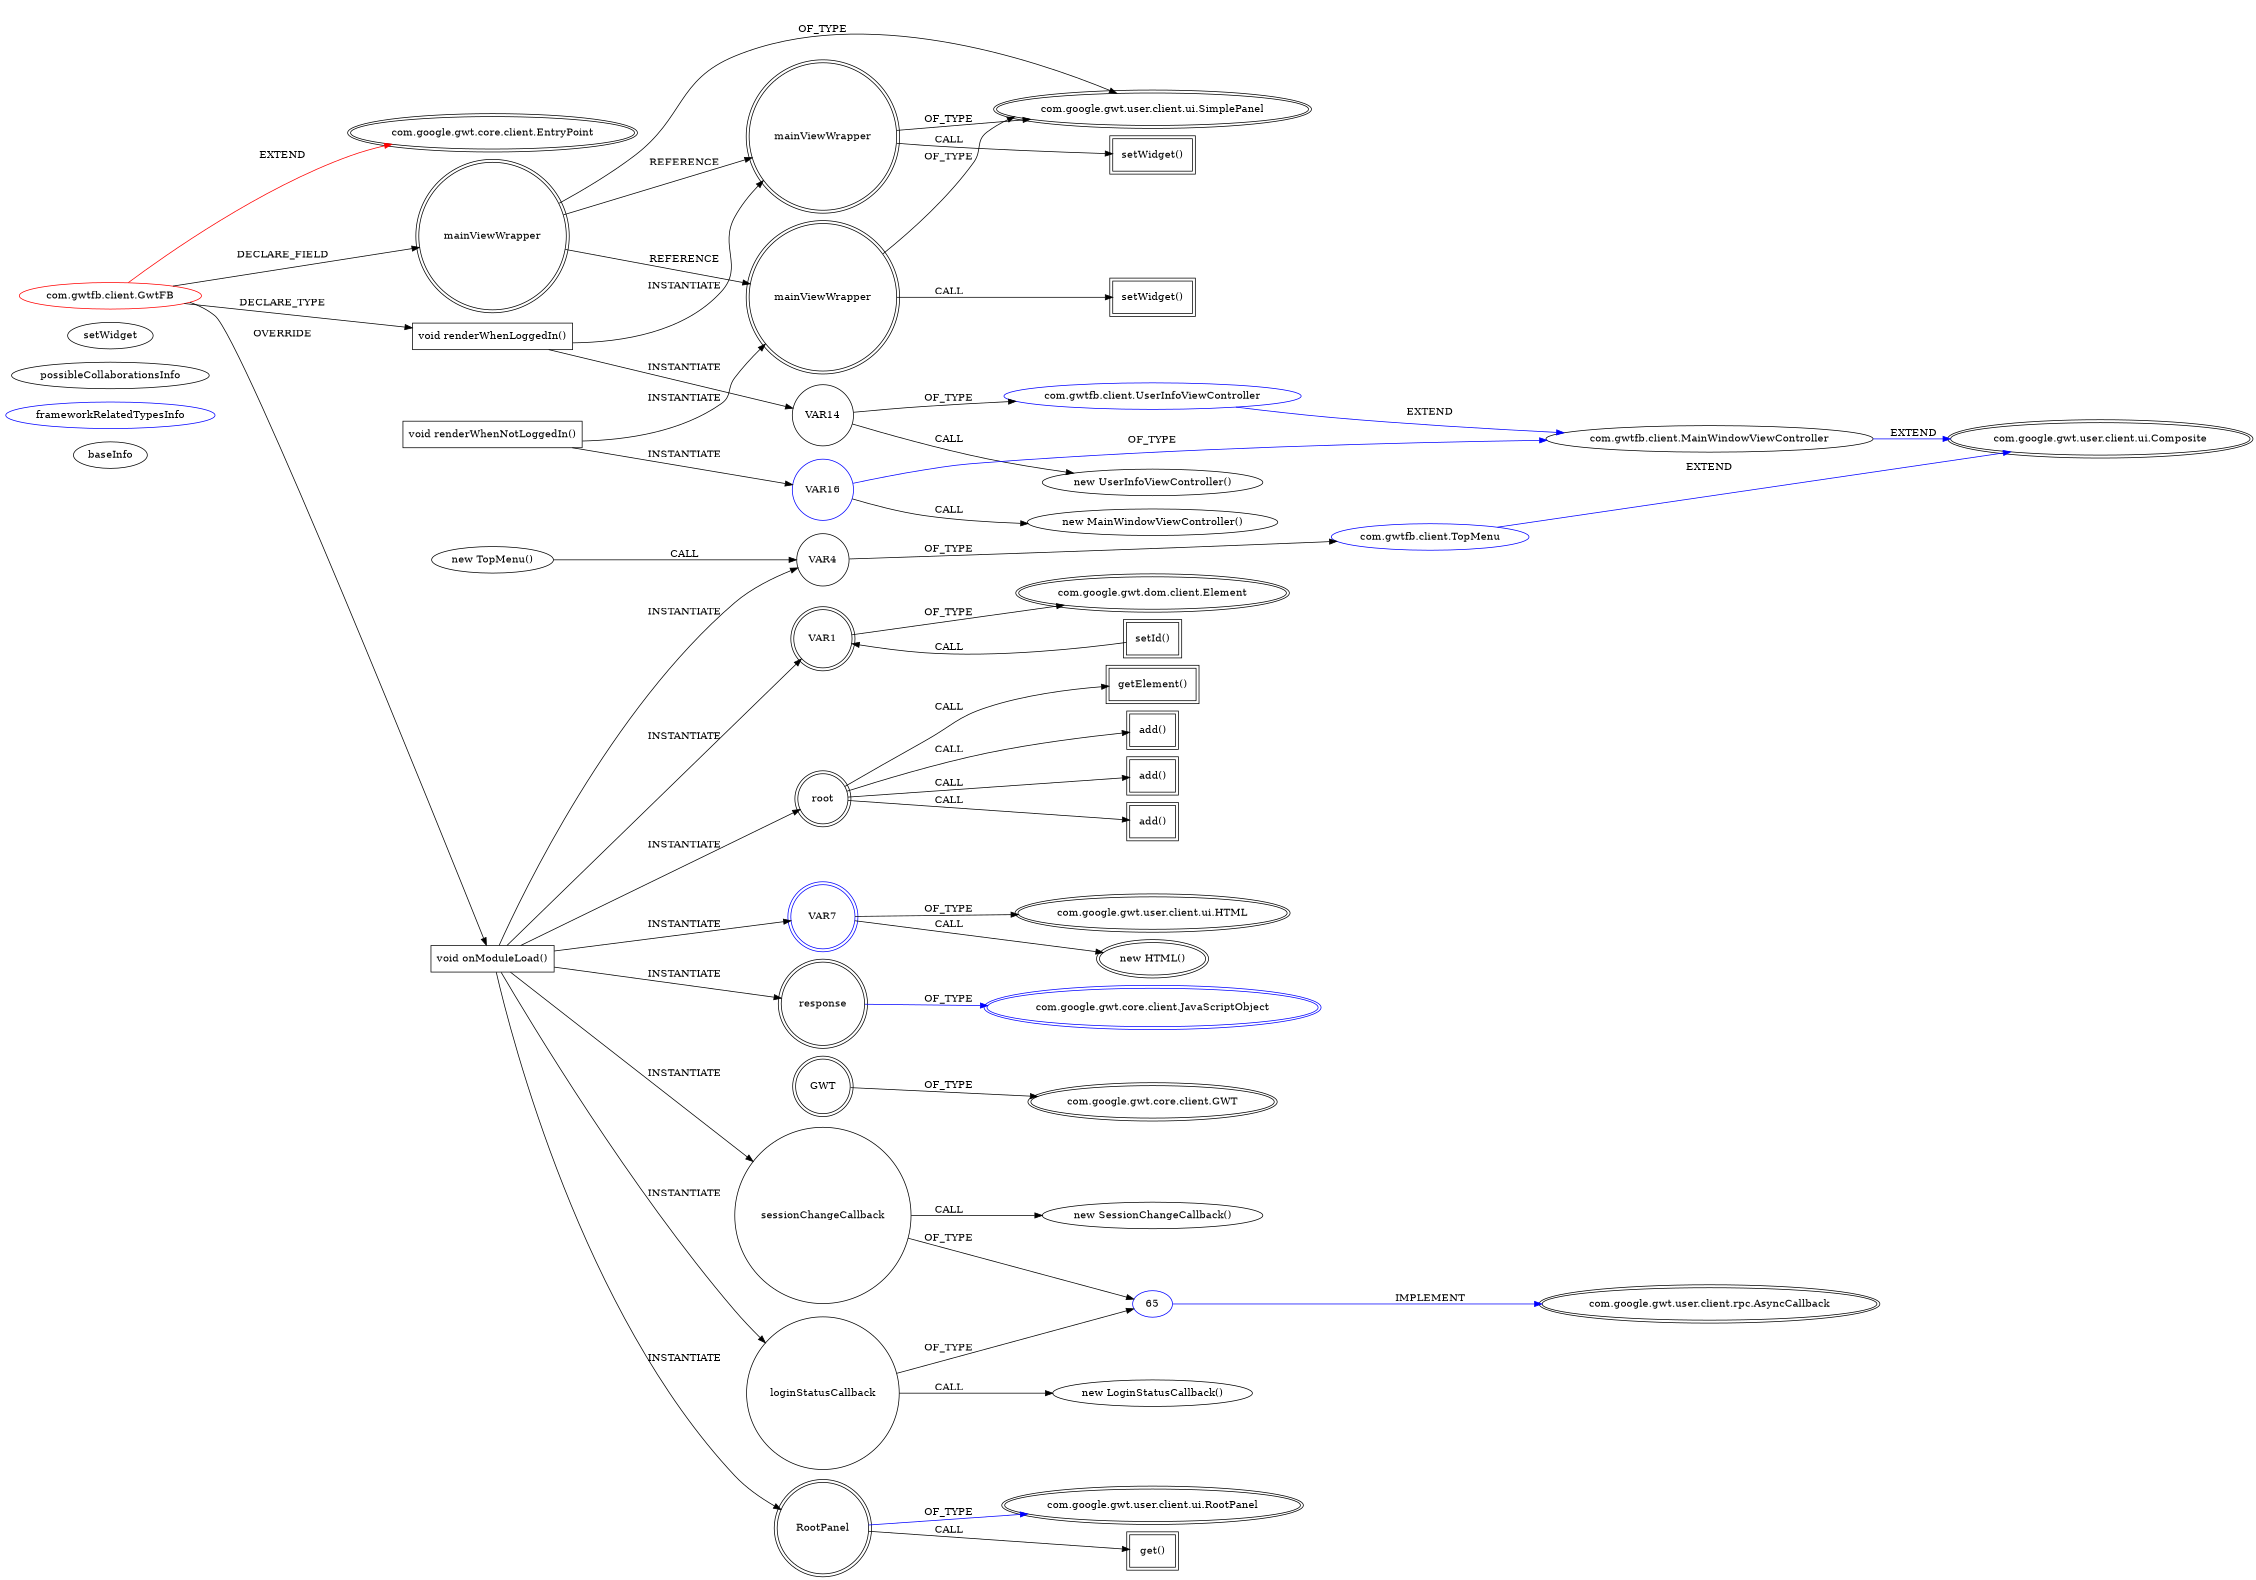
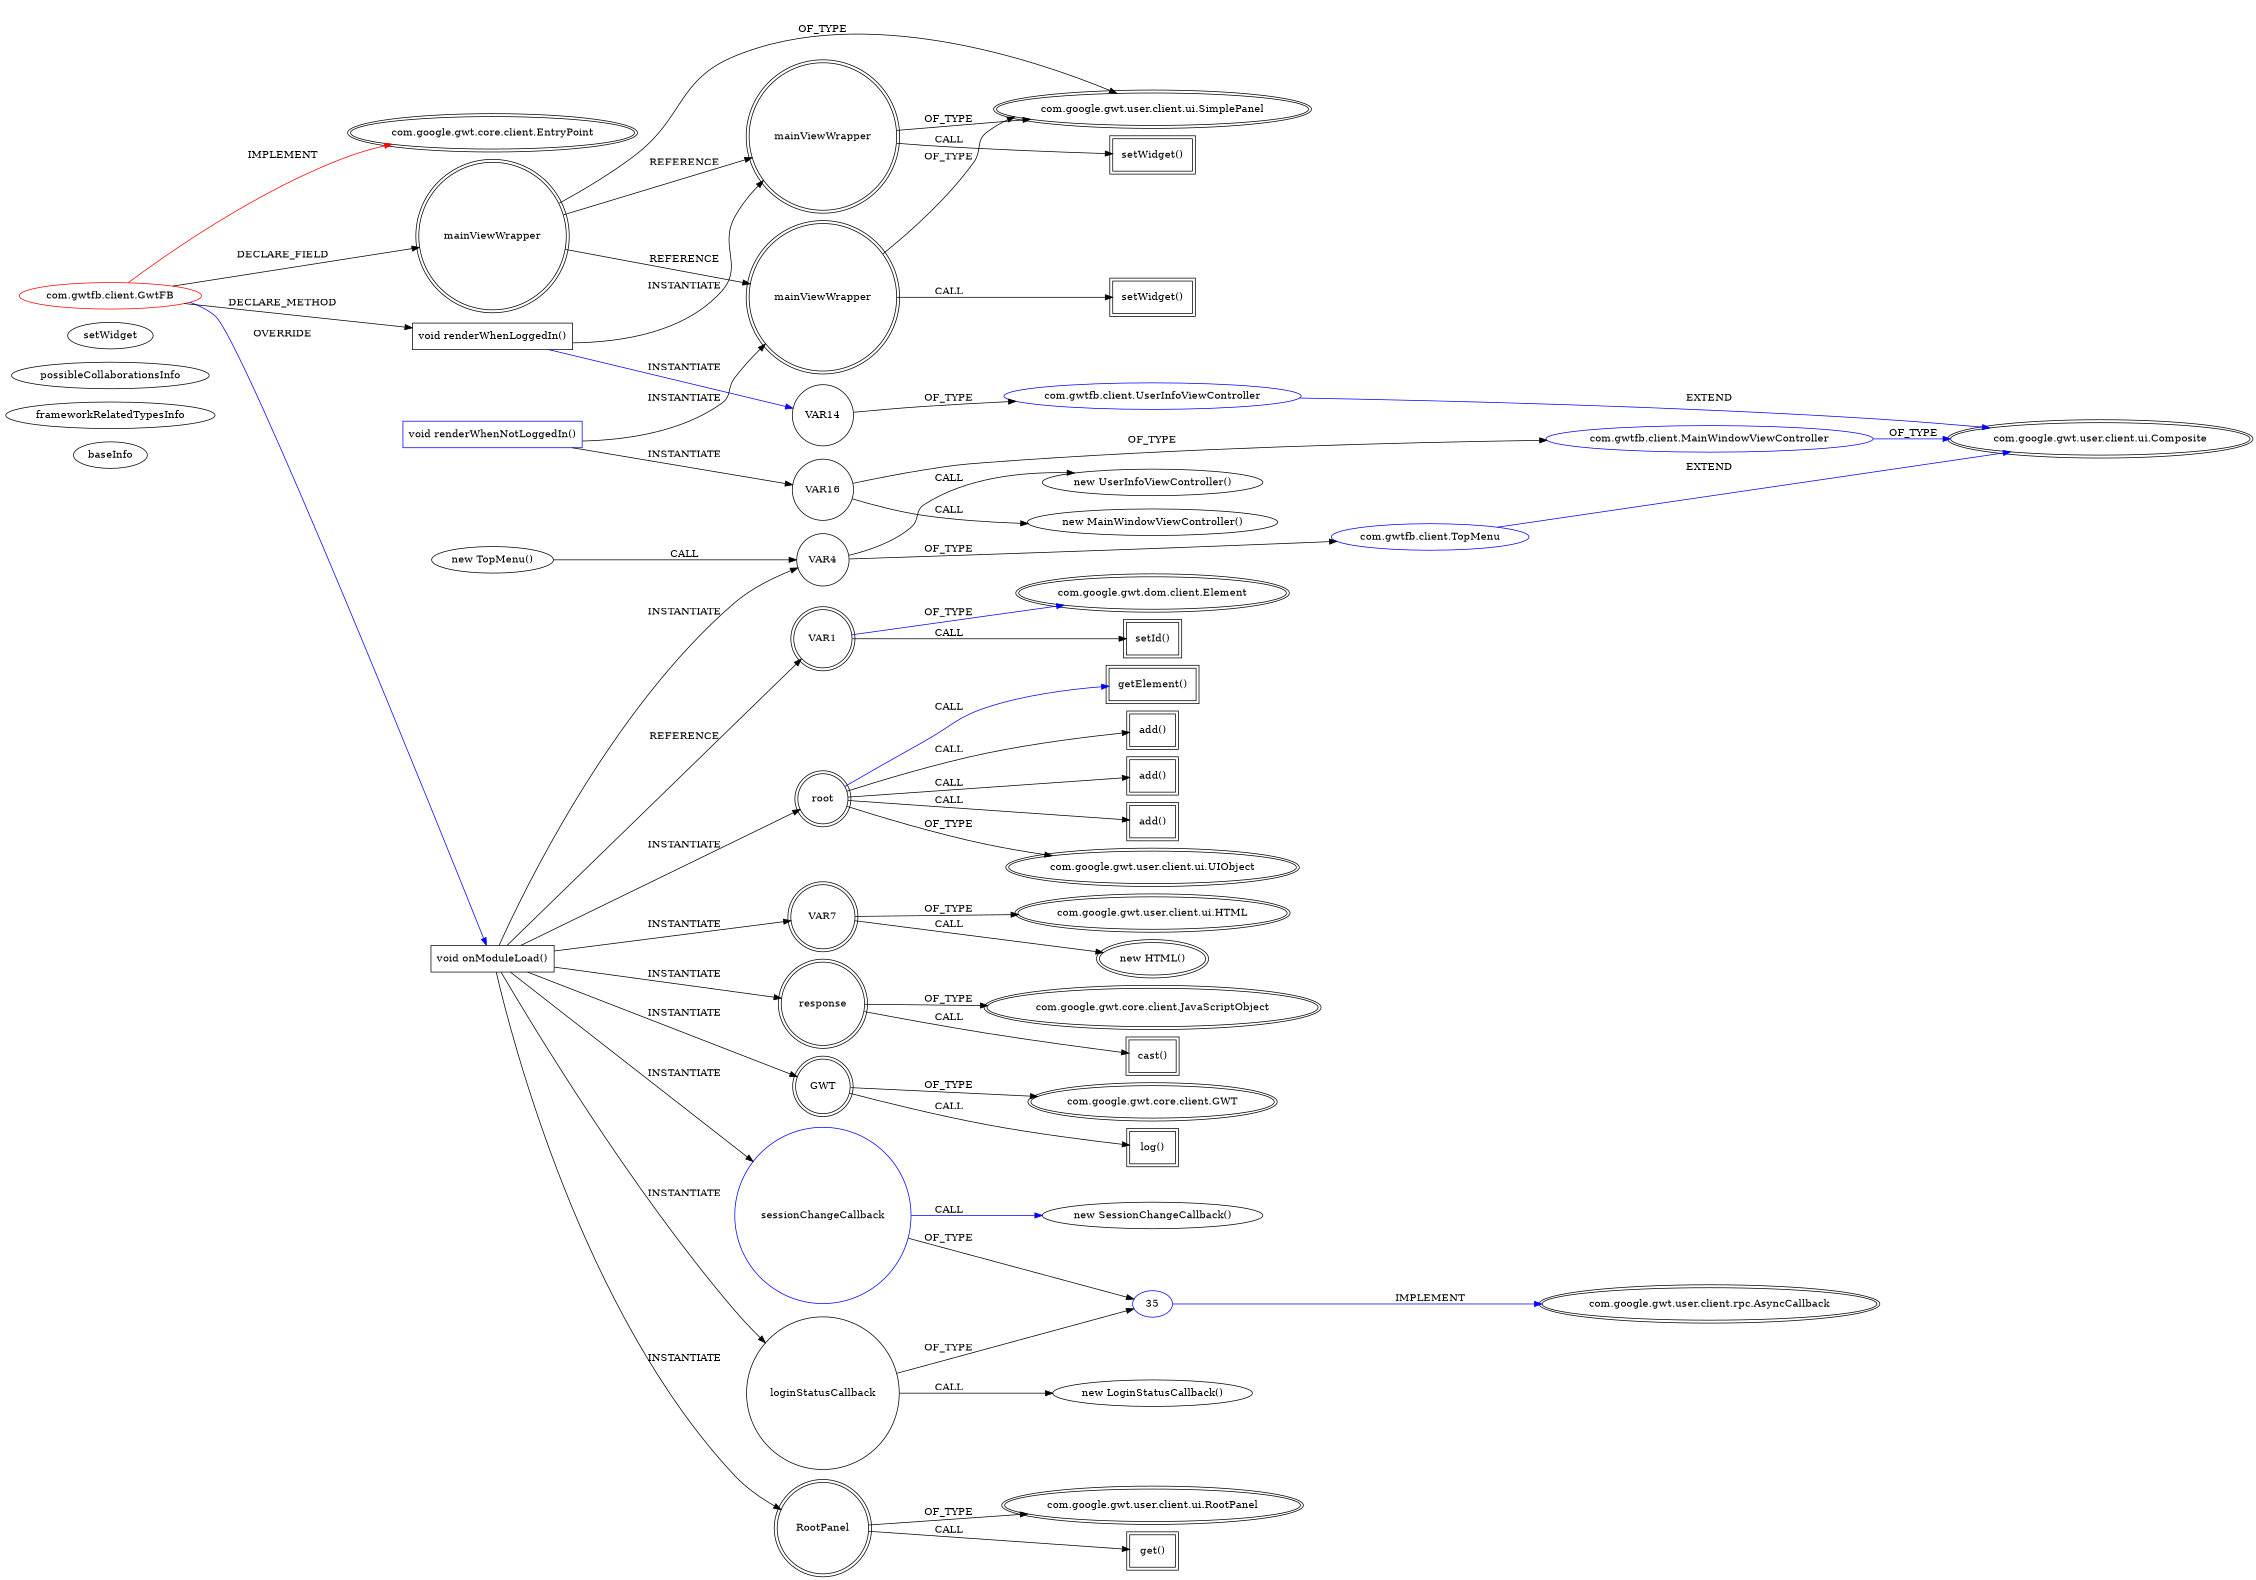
  digraph {
    rankdir=LR
    node [isFrameworkType=true vertexType=VARIABLE_EXPRESION peripheries=2]
    baseInfo [category=extension_graph graphId=4134 isAnonymous=false possibleRelation=true isFrameworkType="" vertexType="" peripheries=""]
-   frameworkRelatedTypesInfo [0="com.google.gwt.core.client.EntryPoint" color=blue isFrameworkType="" vertexType="" peripheries=""]
+   frameworkRelatedTypesInfo [0="com.google.gwt.core.client.EntryPoint" isFrameworkType="" vertexType="" peripheries=""]
    possibleCollaborationsInfo [0="4134~OVERRIDING_METHOD_DECLARATION-INSTANTIATION-~com.google.gwt.core.client.EntryPoint ~com.google.gwt.user.client.ui.Composite ~false~false" 1="4134~OVERRIDING_METHOD_DECLARATION-INSTANTIATION-OVERRIDING_METHOD_DECLARATION-INSTANTIATION-~com.google.gwt.core.client.EntryPoint ~com.google.gwt.user.client.rpc.AsyncCallback ~false~false" 2="4134~CLIENT_METHOD_DECLARATION-INSTANTIATION-~com.google.gwt.core.client.EntryPoint ~com.google.gwt.user.client.ui.Composite ~false~false" isFrameworkType="" vertexType="" peripheries=""]
    n4 [contextSignature=GwtFB filePath="/neilsh-gwtfb/gwtfb-master/GwtFB/src/com/gwtfb/client/GwtFB.java" graphId=4134 label=setWidget projectName="neilsh-gwtfb" isFrameworkType="" vertexType="" peripheries=""]
    n5 [color=red isFrameworkType=false label="com.gwtfb.client.GwtFB" vertexType=ROOT_CLIENT_CLASS_DECLARATION peripheries=""]
    n6 [label="com.google.gwt.core.client.EntryPoint" vertexType=FRAMEWORK_INTERFACE_TYPE]
    n7 [label=mainViewWrapper shape=circle vertexType=FIELD_DECLARATION]
    n8 [isFrameworkType=false label="void onModuleLoad()" shape=box vertexType=OVERRIDING_METHOD_DECLARATION peripheries=""]
    n9 [isFrameworkType=false label="void renderWhenLoggedIn()" shape=box vertexType=CLIENT_METHOD_DECLARATION peripheries=""]
    n10 [label="com.google.gwt.user.client.ui.SimplePanel" vertexType=FRAMEWORK_CLASS_TYPE]
    n11 [label=mainViewWrapper shape=circle]
    n12 [label=mainViewWrapper shape=circle]
    n13 [label=RootPanel shape=circle]
    n14 [label=VAR1 shape=circle]
    n15 [label=root shape=circle]
    n16 [isFrameworkType=false label=VAR4 shape=circle peripheries=""]
-   n17 [label=VAR7 shape=circle color=blue]
+   n17 [label=VAR7 shape=circle]
    n18 [label=response shape=circle]
    n19 [label=GWT shape=circle]
-   n20 [isFrameworkType=false label=sessionChangeCallback shape=circle peripheries=""]
+   n20 [isFrameworkType=false label=sessionChangeCallback shape=circle color=blue peripheries=""]
    n21 [isFrameworkType=false label=loginStatusCallback shape=circle peripheries=""]
    n22 [isFrameworkType=false label=VAR14 shape=circle peripheries=""]
-   n23 [isFrameworkType=false label="void renderWhenNotLoggedIn()" shape=box vertexType=CLIENT_METHOD_DECLARATION peripheries=""]
-   n24 [isFrameworkType=false label=VAR16 shape=circle color=blue peripheries=""]
+   n23 [isFrameworkType=false label="void renderWhenNotLoggedIn()" shape=box vertexType=CLIENT_METHOD_DECLARATION color=blue peripheries=""]
+   n24 [isFrameworkType=false label=VAR16 shape=circle peripheries=""]
    n25 [label="setWidget()" shape=box vertexType=INSIDE_CALL]
    n26 [label="setWidget()" shape=box vertexType=INSIDE_CALL]
    n27 [label="com.google.gwt.user.client.ui.RootPanel" vertexType=FRAMEWORK_CLASS_TYPE]
    n28 [label="get()" shape=box vertexType=INSIDE_CALL]
    n29 [label="com.google.gwt.dom.client.Element" vertexType=FRAMEWORK_CLASS_TYPE]
    n30 [label="setId()" shape=box vertexType=INSIDE_CALL]
+   n31 [label="com.google.gwt.user.client.ui.UIObject" vertexType=FRAMEWORK_CLASS_TYPE]
    n32 [label="getElement()" shape=box vertexType=INSIDE_CALL]
    n33 [label="add()" shape=box vertexType=INSIDE_CALL]
    n34 [label="add()" shape=box vertexType=INSIDE_CALL]
    n35 [label="add()" shape=box vertexType=INSIDE_CALL]
    n36 [color=blue isFrameworkType=false label="com.gwtfb.client.TopMenu" vertexType=REFERENCE_CLIENT_CLASS_DECLARATION peripheries=""]
    n37 [label="com.google.gwt.user.client.ui.HTML" vertexType=FRAMEWORK_CLASS_TYPE]
    n38 [label="new HTML()" vertexType=CONSTRUCTOR_CALL]
-   n39 [label="com.google.gwt.core.client.JavaScriptObject" vertexType=FRAMEWORK_CLASS_TYPE color=blue]
+   n39 [label="com.google.gwt.core.client.JavaScriptObject" vertexType=FRAMEWORK_CLASS_TYPE]
+   n40 [label="cast()" shape=box vertexType=INSIDE_CALL]
    n41 [label="com.google.gwt.core.client.GWT" vertexType=FRAMEWORK_CLASS_TYPE]
-   35 [color=blue isFrameworkType=false vertexType=REFERENCE_CLIENT_CLASS_DECLARATION label=65 peripheries=""]
+   n42 [label="log()" shape=box vertexType=INSIDE_CALL]
+   35 [color=blue isFrameworkType=false vertexType=REFERENCE_CLIENT_CLASS_DECLARATION peripheries=""]
    n44 [isFrameworkType=false label="new SessionChangeCallback()" vertexType=CONSTRUCTOR_CALL peripheries=""]
    n45 [isFrameworkType=false label="new LoginStatusCallback()" vertexType=CONSTRUCTOR_CALL peripheries=""]
    n46 [label="com.google.gwt.user.client.ui.Composite" vertexType=FRAMEWORK_CLASS_TYPE]
    n47 [isFrameworkType=false label="new TopMenu()" vertexType=CONSTRUCTOR_CALL peripheries=""]
    n48 [label="com.google.gwt.user.client.rpc.AsyncCallback" vertexType=FRAMEWORK_INTERFACE_TYPE]
    n49 [color=blue isFrameworkType=false label="com.gwtfb.client.UserInfoViewController" vertexType=REFERENCE_CLIENT_CLASS_DECLARATION peripheries=""]
    n50 [isFrameworkType=false label="new UserInfoViewController()" vertexType=CONSTRUCTOR_CALL peripheries=""]
-   n51 [color=black isFrameworkType=false label="com.gwtfb.client.MainWindowViewController" vertexType=REFERENCE_CLIENT_CLASS_DECLARATION peripheries=""]
+   n51 [color=blue isFrameworkType=false label="com.gwtfb.client.MainWindowViewController" vertexType=REFERENCE_CLIENT_CLASS_DECLARATION peripheries=""]
    n52 [isFrameworkType=false label="new MainWindowViewController()" vertexType=CONSTRUCTOR_CALL peripheries=""]
-   n5 -> n6 [color=red label=EXTEND]
+   n5 -> n6 [color=red label=IMPLEMENT]
    n5 -> n7 [label=DECLARE_FIELD]
-   n5 -> n8 [label=OVERRIDE]
-   n5 -> n9 [label=DECLARE_TYPE]
+   n5 -> n8 [label=OVERRIDE color=blue]
+   n5 -> n9 [label=DECLARE_METHOD]
    n7 -> n10 [label=OF_TYPE]
    n7 -> n11 [label=REFERENCE]
    n7 -> n12 [label=REFERENCE]
    n8 -> n13 [label=INSTANTIATE]
-   n8 -> n14 [label=INSTANTIATE]
+   n8 -> n14 [label=REFERENCE]
    n8 -> n15 [label=INSTANTIATE]
    n8 -> n16 [label=INSTANTIATE]
    n8 -> n17 [label=INSTANTIATE]
    n8 -> n18 [label=INSTANTIATE]
+   n8 -> n19 [label=INSTANTIATE]
    n8 -> n20 [label=INSTANTIATE]
    n8 -> n21 [label=INSTANTIATE]
    n9 -> n11 [label=INSTANTIATE]
-   n9 -> n22 [label=INSTANTIATE]
+   n9 -> n22 [label=INSTANTIATE color=blue]
    n11 -> n10 [label=OF_TYPE]
    n11 -> n25 [label=CALL]
    n12 -> n10 [label=OF_TYPE]
    n12 -> n26 [label=CALL]
-   n13 -> n27 [label=OF_TYPE color=blue]
+   n13 -> n27 [label=OF_TYPE]
    n13 -> n28 [label=CALL]
-   n14 -> n29 [label=OF_TYPE]
-   n30 -> n14 [label=CALL]
-   n15 -> n32 [label=CALL]
+   n14 -> n29 [label=OF_TYPE color=blue]
+   n14 -> n30 [label=CALL]
+   n15 -> n31 [label=OF_TYPE]
+   n15 -> n32 [label=CALL color=blue]
    n15 -> n33 [label=CALL]
    n15 -> n34 [label=CALL]
    n15 -> n35 [label=CALL]
    n16 -> n36 [label=OF_TYPE]
    n17 -> n37 [label=OF_TYPE]
    n17 -> n38 [label=CALL]
-   n18 -> n39 [label=OF_TYPE color=blue]
+   n18 -> n39 [label=OF_TYPE]
+   n18 -> n40 [label=CALL]
    n19 -> n41 [label=OF_TYPE]
+   n19 -> n42 [label=CALL]
    n20 -> 35 [label=OF_TYPE]
-   n20 -> n44 [label=CALL]
+   n20 -> n44 [label=CALL color=blue]
    n21 -> 35 [label=OF_TYPE]
    n21 -> n45 [label=CALL]
    n22 -> n49 [label=OF_TYPE]
-   n22 -> n50 [label=CALL]
+   n16 -> n50 [label=CALL]
    n23 -> n12 [label=INSTANTIATE]
    n23 -> n24 [label=INSTANTIATE]
-   n24 -> n51 [label=OF_TYPE color=blue]
+   n24 -> n51 [label=OF_TYPE]
    n24 -> n52 [label=CALL]
    n36 -> n46 [color=blue label=EXTEND]
    35 -> n48 [color=blue label=IMPLEMENT]
    n47 -> n16 [label=CALL]
-   n49 -> n51 [color=blue label=EXTEND]
-   n51 -> n46 [color=blue label=EXTEND]
+   n49 -> n46 [color=blue label=EXTEND]
+   n51 -> n46 [color=blue label=OF_TYPE]
  }
